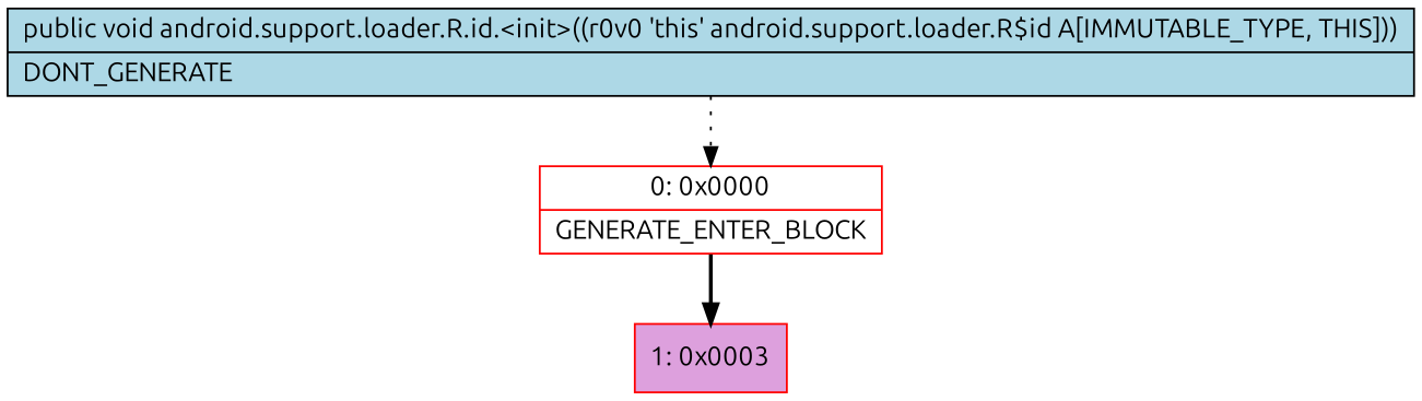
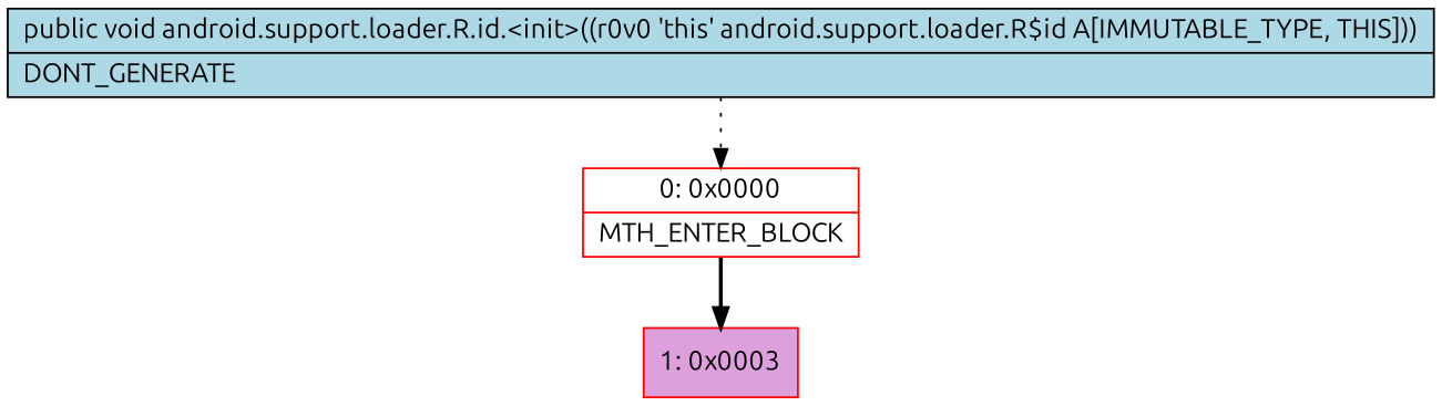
  digraph {
    fontname=Ubuntu
    node [color=red shape=record style=filled fontname=Ubuntu]
    edge [fontname=Ubuntu]
-   n1 [label="{0\:\ 0x0000|GENERATE_ENTER_BLOCK\l}" fillcolor=white]
+   n1 [label="{0\:\ 0x0000|MTH_ENTER_BLOCK\l}" fillcolor=white]
    n2 [label="{1\:\ 0x0003}" fillcolor=plum]
    n3 [label="{public void android.support.loader.R.id.\<init\>((r0v0 'this' android.support.loader.R$id A[IMMUTABLE_TYPE, THIS]))  | DONT_GENERATE\l}" fillcolor=lightblue color=""]
    subgraph cluster_1 {
      label="R(0)"
    }
    n1 -> n2 [style=bold]
    n3 -> n1 [style=dotted]
  }
